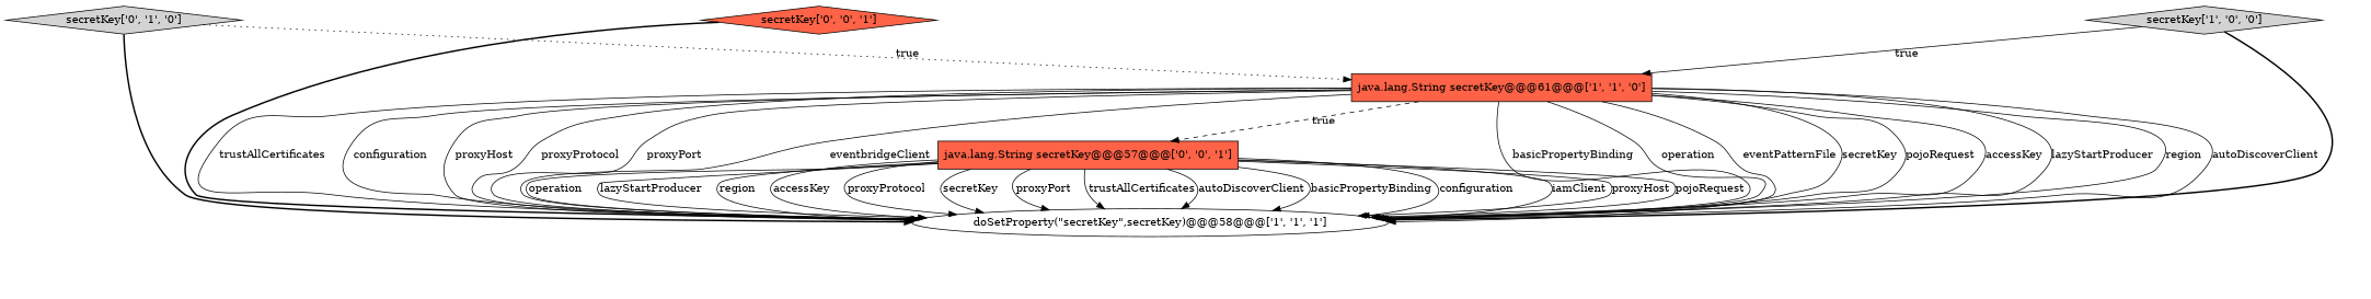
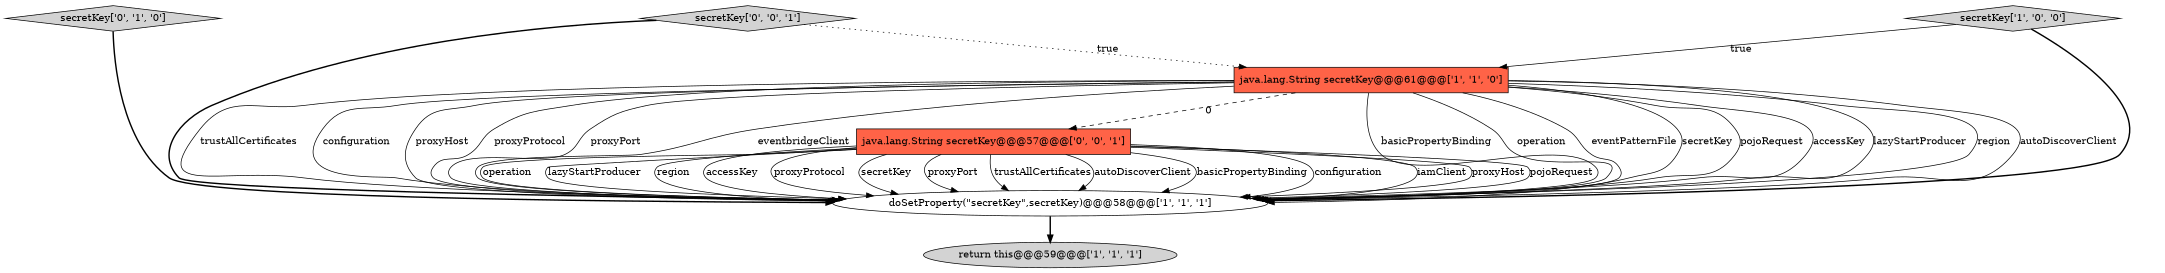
  digraph {
    node [fillcolor=lightgray shape=diamond style=filled]
    edge [style=solid]
    n1 [fillcolor=tomato label="java.lang.String secretKey@@@61@@@['1', '1', '0']" shape=box]
    n2 [fillcolor=tomato label="java.lang.String secretKey@@@57@@@['0', '0', '1']" shape=box]
    n3 [fillcolor=white label="doSetProperty(\"secretKey\",secretKey)@@@58@@@['1', '1', '1']" shape=ellipse]
+   n4 [label="return this@@@59@@@['1', '1', '1']" shape=ellipse]
    n5 [label="secretKey['0', '1', '0']"]
-   n6 [fillcolor=tomato label="secretKey['0', '0', '1']"]
+   n6 [label="secretKey['0', '0', '1']"]
    n7 [label="secretKey['1', '0', '0']"]
-   n1 -> n2 [label=true style=dashed]
+   n1 -> n2 [label=0 style=dashed]
    n1 -> n3 [label=basicPropertyBinding]
    n1 -> n3 [label=operation]
    n1 -> n3 [label=eventPatternFile]
    n1 -> n3 [label=secretKey]
    n1 -> n3 [label=pojoRequest]
    n1 -> n3 [label=accessKey]
    n1 -> n3 [label=lazyStartProducer]
    n1 -> n3 [label=region]
    n1 -> n3 [label=autoDiscoverClient]
    n1 -> n3 [label=trustAllCertificates]
    n1 -> n3 [label=configuration]
    n1 -> n3 [label=proxyHost]
    n1 -> n3 [label=proxyProtocol]
    n1 -> n3 [label=proxyPort]
    n1 -> n3 [label=eventbridgeClient]
    n2 -> n3 [label=iamClient]
    n2 -> n3 [label=proxyHost]
    n2 -> n3 [label=pojoRequest]
    n2 -> n3 [label=operation]
    n2 -> n3 [label=lazyStartProducer]
    n2 -> n3 [label=region]
    n2 -> n3 [label=accessKey]
    n2 -> n3 [label=proxyProtocol]
    n2 -> n3 [label=secretKey]
    n2 -> n3 [label=proxyPort]
    n2 -> n3 [label=trustAllCertificates]
    n2 -> n3 [label=autoDiscoverClient]
    n2 -> n3 [label=basicPropertyBinding]
    n2 -> n3 [label=configuration]
-   n5 -> n1 [label=true style=dotted]
+   n3 -> n4 [style=bold]
+   n6 -> n1 [label=true style=dotted]
    n5 -> n3 [style=bold]
    n6 -> n3 [style=bold]
    n7 -> n1 [label=true]
    n7 -> n3 [style=bold]
  }
